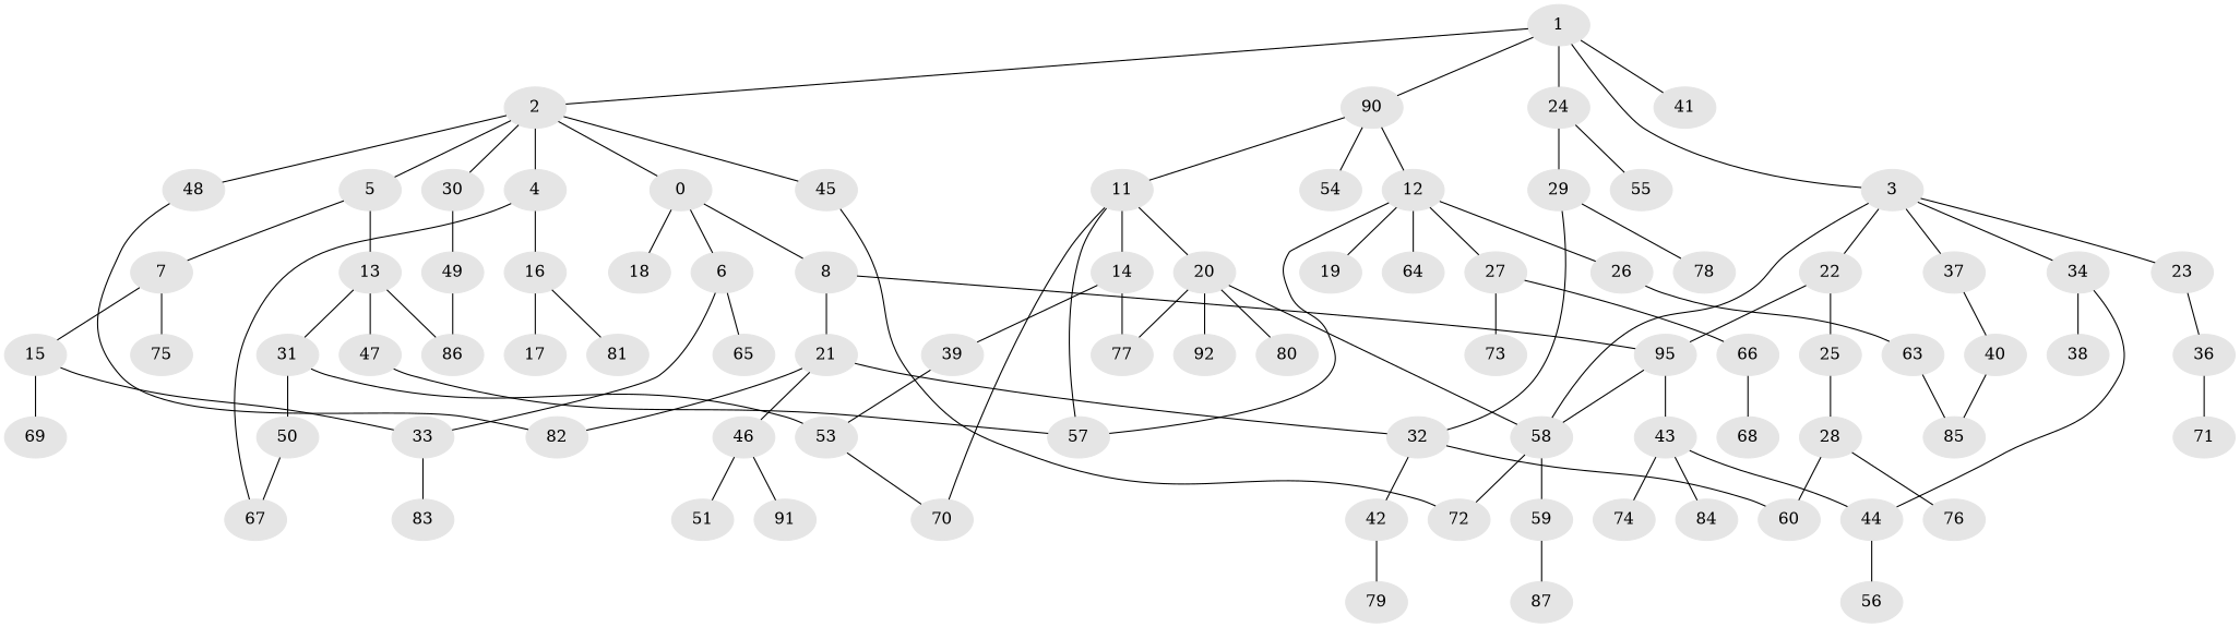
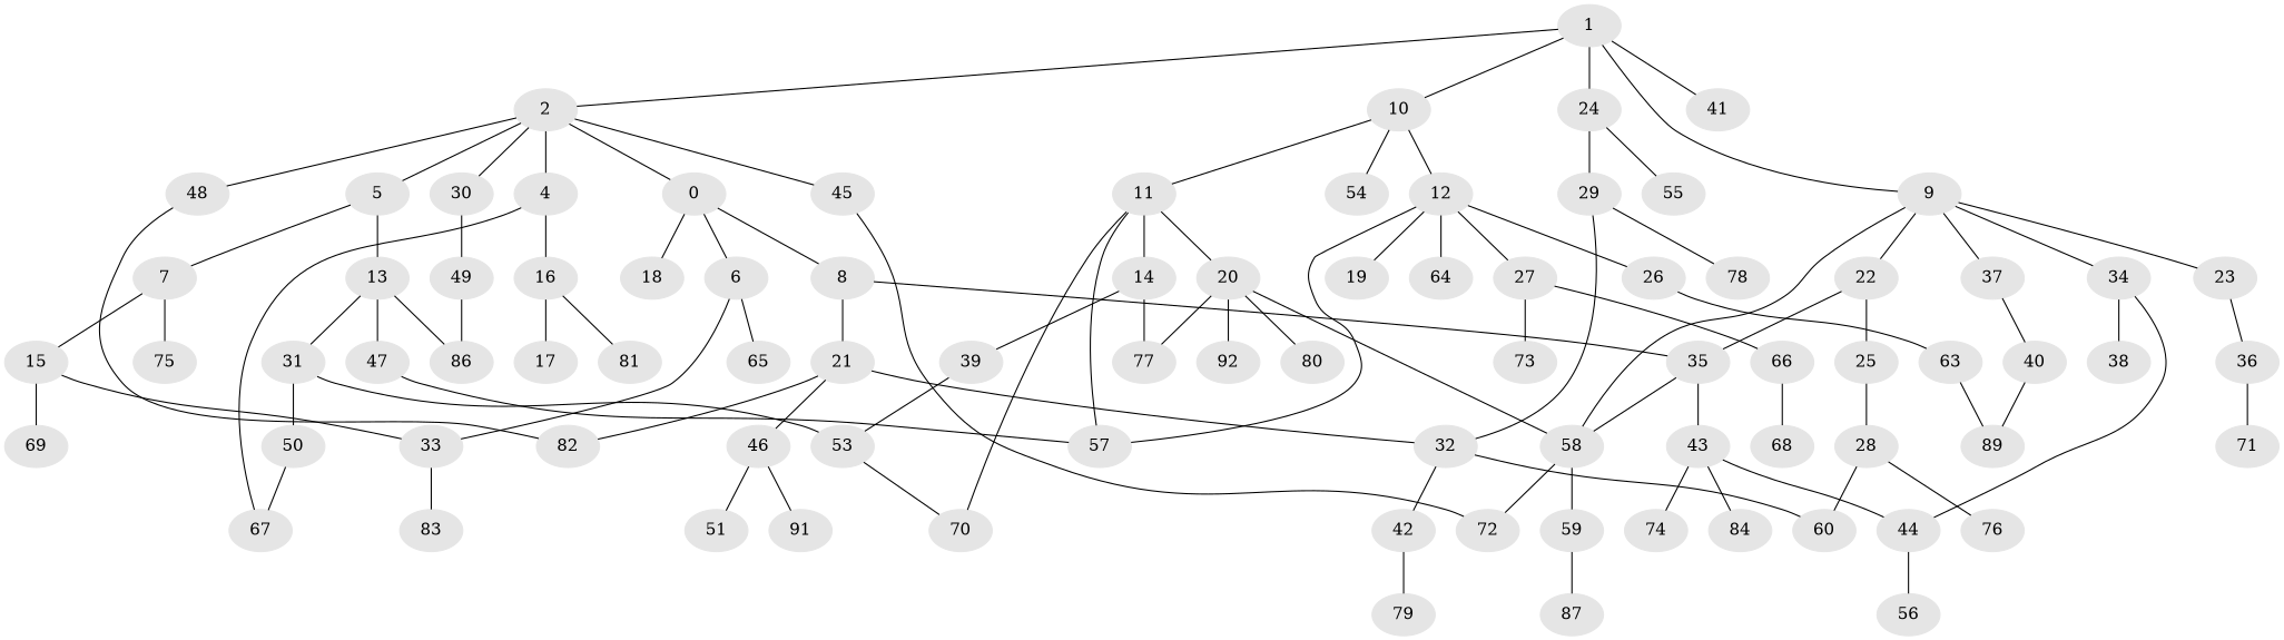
  graph {
    node [color=gray90 style=filled]
    1
    2
-   9 [label=3]
-   10 [label=90]
+   9
+   10
    24
    41
    n7 [label=0]
    4
    5
    30
    45
    48
    22
    23
    34
    58
    37
    11
    12
    54
    29
    55
    6
    8
    18
    16
    67
    7
    13
    49
    72
    82
    65
    33
    21
-   35 [label=95]
+   35
    17
    81
    15
    75
    31
    47
    86
    69
    32
    46
    43
    25
    36
    38
    44
    59
    57
    14
    70
    20
    19
    26
    27
    64
    39
    77
    63
    66
    73
    50
    53
    n68 [label=92]
    80
    83
    60
    42
    51
    n74 [label=91]
    28
    71
    78
    76
-   85
+   85 [label=89]
    68
    79
    40
    56
    74
    84
    87
    1 -- 2
    1 -- 9
    1 -- 10
    1 -- 24
    1 -- 41
    2 -- n7
    2 -- 4
    2 -- 5
    2 -- 30
    2 -- 45
    2 -- 48
    9 -- 22
    9 -- 23
    9 -- 34
    9 -- 58
    9 -- 37
    10 -- 11
    10 -- 12
    10 -- 54
    24 -- 29
    24 -- 55
    n7 -- 6
    n7 -- 8
    n7 -- 18
    4 -- 16
    4 -- 67
    5 -- 7
    5 -- 13
    30 -- 49
    45 -- 72
    48 -- 82
    22 -- 35
    22 -- 25
    23 -- 36
    34 -- 38
    34 -- 44
    58 -- 72
    58 -- 59
    37 -- 40
    11 -- 57
    11 -- 14
    11 -- 70
    11 -- 20
    12 -- 57
    12 -- 19
    12 -- 26
    12 -- 27
    12 -- 64
    29 -- 32
    29 -- 78
    6 -- 65
    6 -- 33
    8 -- 21
    8 -- 35
    16 -- 17
    16 -- 81
    7 -- 15
    7 -- 75
    13 -- 31
    13 -- 47
    13 -- 86
    49 -- 86
    33 -- 83
    21 -- 82
    21 -- 32
    21 -- 46
    35 -- 58
    35 -- 43
    15 -- 33
    15 -- 69
    31 -- 50
    31 -- 53
    47 -- 57
    32 -- 60
    32 -- 42
    46 -- 51
    46 -- n74
    43 -- 44
    43 -- 74
    43 -- 84
    25 -- 28
    36 -- 71
    44 -- 56
    59 -- 87
    14 -- 39
    14 -- 77
    20 -- 58
    20 -- 77
    20 -- n68
    20 -- 80
    26 -- 63
    27 -- 66
    27 -- 73
    39 -- 53
    63 -- 85
    66 -- 68
    50 -- 67
    53 -- 70
    42 -- 79
    28 -- 60
    28 -- 76
    40 -- 85
  }
